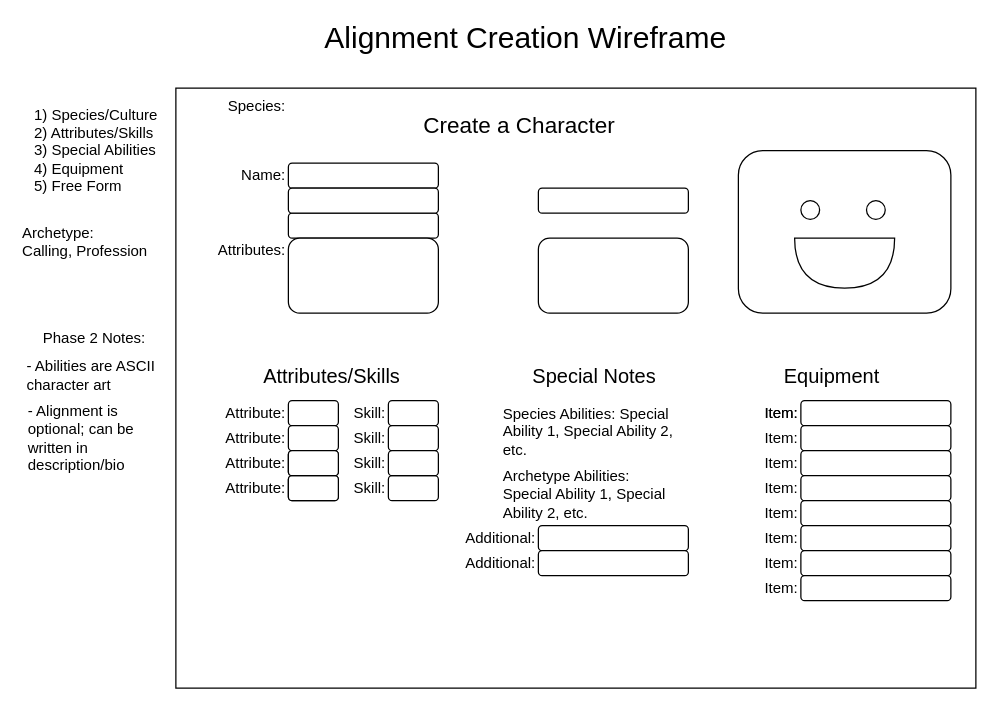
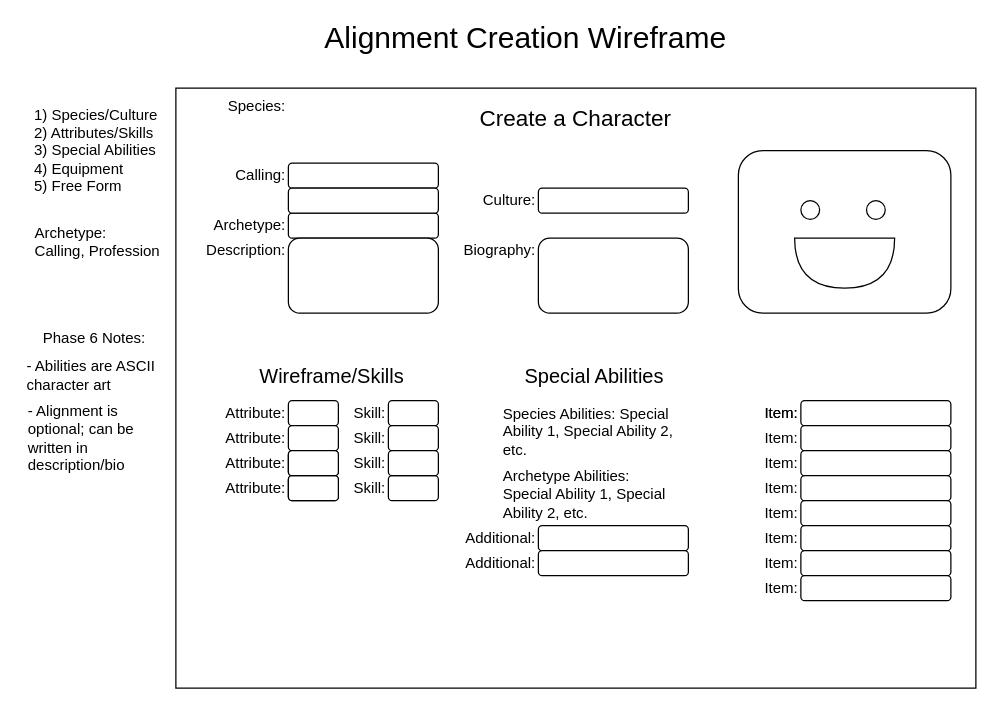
  <mxCell id="0" />
  <mxCell id="1" parent="0" />
  <mxCell id="2" value="" style="rounded=0;whiteSpace=wrap;html=1;" vertex="1" parent="1"><mxGeometry x="140" y="70" width="640" height="480" as="geometry" /></mxCell>
  <mxCell id="3" value="&lt;font style=&quot;font-size: 24px&quot;&gt;Alignment Creation Wireframe&lt;br&gt;&lt;/font&gt;" style="text;html=1;strokeColor=none;fillColor=none;align=center;verticalAlign=middle;whiteSpace=wrap;rounded=0;" vertex="1" parent="1"><mxGeometry x="240" y="20" width="360" height="20" as="geometry" /></mxCell>
- <mxCell id="4" value="&lt;font style=&quot;font-size: 18px&quot;&gt;Create a Character&lt;br&gt;&lt;/font&gt;" style="text;html=1;strokeColor=none;fillColor=none;align=center;verticalAlign=middle;whiteSpace=wrap;rounded=0;" vertex="1" parent="1"><mxGeometry x="305" y="85" width="220" height="30" as="geometry" /></mxCell>
+ <mxCell id="4" value="&lt;font style=&quot;font-size: 18px&quot;&gt;Create a Character&lt;br&gt;&lt;/font&gt;" style="text;html=1;strokeColor=none;fillColor=none;align=center;verticalAlign=middle;whiteSpace=wrap;rounded=0;" vertex="1" parent="1"><mxGeometry x="350" y="80" width="220" height="30" as="geometry" /></mxCell>
  <mxCell id="5" value="&lt;div&gt;1) Species/Culture&lt;br&gt;&lt;/div&gt;&lt;div&gt;2) Attributes/Skills&lt;/div&gt;&lt;div&gt;3) Special Abilities&lt;br&gt;&lt;/div&gt;&lt;div&gt;4) Equipment&lt;/div&gt;&lt;div&gt;5) Free Form&lt;br&gt;&lt;/div&gt;" style="text;html=1;strokeColor=none;fillColor=none;align=left;verticalAlign=middle;whiteSpace=wrap;rounded=0;" vertex="1" parent="1"><mxGeometry x="25" y="80" width="105" height="80" as="geometry" /></mxCell>
  <mxCell id="6" value="" style="rounded=1;whiteSpace=wrap;html=1;" vertex="1" parent="1"><mxGeometry x="590" y="120" width="170" height="130" as="geometry" /></mxCell>
- <mxCell id="7" value="&lt;div align=&quot;right&quot;&gt;Name:&lt;/div&gt;" style="text;html=1;strokeColor=none;fillColor=none;align=right;verticalAlign=middle;whiteSpace=wrap;rounded=0;" vertex="1" parent="1"><mxGeometry x="150" y="130" width="80" height="20" as="geometry" /></mxCell>
+ <mxCell id="7" value="&lt;div align=&quot;right&quot;&gt;Calling:&lt;/div&gt;" style="text;html=1;strokeColor=none;fillColor=none;align=right;verticalAlign=middle;whiteSpace=wrap;rounded=0;" vertex="1" parent="1"><mxGeometry x="150" y="130" width="80" height="20" as="geometry" /></mxCell>
+ <mxCell id="8" value="Archetype:" style="text;html=1;strokeColor=none;fillColor=none;align=right;verticalAlign=middle;whiteSpace=wrap;rounded=0;" vertex="1" parent="1"><mxGeometry x="150" y="170" width="80" height="20" as="geometry" /></mxCell>
+ <mxCell id="9" value="Biography:" style="text;html=1;strokeColor=none;fillColor=none;align=right;verticalAlign=middle;whiteSpace=wrap;rounded=0;" vertex="1" parent="1"><mxGeometry x="350" y="190" width="80" height="20" as="geometry" /></mxCell>
  <mxCell id="10" value="" style="rounded=1;whiteSpace=wrap;html=1;" vertex="1" parent="1"><mxGeometry x="230" y="130" width="120" height="20" as="geometry" /></mxCell>
  <mxCell id="11" value="" style="rounded=1;whiteSpace=wrap;html=1;" vertex="1" parent="1"><mxGeometry x="230" y="170" width="120" height="20" as="geometry" /></mxCell>
  <mxCell id="12" value="" style="rounded=1;whiteSpace=wrap;html=1;" vertex="1" parent="1"><mxGeometry x="430" y="190" width="120" height="60" as="geometry" /></mxCell>
- <mxCell id="13" value="&lt;div align=&quot;justify&quot;&gt;Archetype:&lt;/div&gt;&lt;div align=&quot;justify&quot;&gt;Calling, Profession&lt;br&gt;&lt;/div&gt;" style="text;html=1;strokeColor=none;fillColor=none;align=center;verticalAlign=middle;whiteSpace=wrap;rounded=0;" vertex="1" parent="1"><mxGeometry x="15" y="170" width="105" height="45" as="geometry" /></mxCell>
+ <mxCell id="13" value="&lt;div align=&quot;justify&quot;&gt;Archetype:&lt;/div&gt;&lt;div align=&quot;justify&quot;&gt;Calling, Profession&lt;br&gt;&lt;/div&gt;" style="text;html=1;strokeColor=none;fillColor=none;align=center;verticalAlign=middle;whiteSpace=wrap;rounded=0;" vertex="1" parent="1"><mxGeometry x="25" y="170" width="105" height="45" as="geometry" /></mxCell>
  <mxCell id="14" value="Species:" style="text;html=1;strokeColor=none;fillColor=none;align=right;verticalAlign=middle;whiteSpace=wrap;rounded=0;" vertex="1" parent="1"><mxGeometry x="150" y="75" width="80" height="20" as="geometry" /></mxCell>
  <mxCell id="15" value="" style="rounded=1;whiteSpace=wrap;html=1;" vertex="1" parent="1"><mxGeometry x="230" y="150" width="120" height="20" as="geometry" /></mxCell>
+ <mxCell id="16" value="Culture:" style="text;html=1;strokeColor=none;fillColor=none;align=right;verticalAlign=middle;whiteSpace=wrap;rounded=0;" vertex="1" parent="1"><mxGeometry x="350" y="150" width="80" height="20" as="geometry" /></mxCell>
  <mxCell id="17" value="" style="rounded=1;whiteSpace=wrap;html=1;" vertex="1" parent="1"><mxGeometry x="430" y="150" width="120" height="20" as="geometry" /></mxCell>
- <mxCell id="18" value="Attributes:" style="text;html=1;strokeColor=none;fillColor=none;align=right;verticalAlign=middle;whiteSpace=wrap;rounded=0;" vertex="1" parent="1"><mxGeometry x="150" y="190" width="80" height="20" as="geometry" /></mxCell>
+ <mxCell id="18" value="Description:" style="text;html=1;strokeColor=none;fillColor=none;align=right;verticalAlign=middle;whiteSpace=wrap;rounded=0;" vertex="1" parent="1"><mxGeometry x="150" y="190" width="80" height="20" as="geometry" /></mxCell>
  <mxCell id="19" value="" style="rounded=1;whiteSpace=wrap;html=1;" vertex="1" parent="1"><mxGeometry x="230" y="190" width="120" height="60" as="geometry" /></mxCell>
  <mxCell id="20" value="&lt;div align=&quot;left&quot;&gt;- Abilities are ASCII character art&lt;br&gt;&lt;/div&gt;" style="text;html=1;strokeColor=none;fillColor=none;align=center;verticalAlign=middle;whiteSpace=wrap;rounded=0;" vertex="1" parent="1"><mxGeometry y="280" width="110" height="40" as="geometry" x="20" /></mxCell>
- <mxCell id="21" value="Phase 2 Notes:" style="text;html=1;strokeColor=none;fillColor=none;align=center;verticalAlign=middle;whiteSpace=wrap;rounded=0;" vertex="1" parent="1"><mxGeometry y="260" width="110" height="20" as="geometry" x="20" /></mxCell>
+ <mxCell id="21" value="Phase 6 Notes:" style="text;html=1;strokeColor=none;fillColor=none;align=center;verticalAlign=middle;whiteSpace=wrap;rounded=0;" vertex="1" parent="1"><mxGeometry y="260" width="110" height="20" as="geometry" x="20" /></mxCell>
  <mxCell id="22" value="- Alignment is optional; can be written in description/bio" style="text;html=1;strokeColor=none;fillColor=none;align=left;verticalAlign=middle;whiteSpace=wrap;rounded=0;" vertex="1" parent="1"><mxGeometry y="320" width="110" height="60" as="geometry" x="20" /></mxCell>
- <mxCell id="23" value="&lt;font style=&quot;font-size: 16px&quot;&gt;Attributes/Skills&lt;/font&gt;" style="text;html=1;strokeColor=none;fillColor=none;align=center;verticalAlign=middle;whiteSpace=wrap;rounded=0;fontSize=16;" vertex="1" parent="1"><mxGeometry x="180" y="290" width="170" height="20" as="geometry" /></mxCell>
+ <mxCell id="23" value="&lt;font style=&quot;font-size: 16px&quot;&gt;Wireframe/Skills&lt;/font&gt;" style="text;html=1;strokeColor=none;fillColor=none;align=center;verticalAlign=middle;whiteSpace=wrap;rounded=0;fontSize=16;" vertex="1" parent="1"><mxGeometry x="180" y="290" width="170" height="20" as="geometry" /></mxCell>
  <mxCell id="24" value="Attribute:" style="text;html=1;strokeColor=none;fillColor=none;align=right;verticalAlign=middle;whiteSpace=wrap;rounded=0;" vertex="1" parent="1"><mxGeometry x="170" y="320" width="60" height="20" as="geometry" /></mxCell>
  <mxCell id="25" value="" style="rounded=1;whiteSpace=wrap;html=1;" vertex="1" parent="1"><mxGeometry x="230" y="320" width="40" height="20" as="geometry" /></mxCell>
  <mxCell id="26" value="" style="rounded=1;whiteSpace=wrap;html=1;" vertex="1" parent="1"><mxGeometry x="230" y="340" width="40" height="20" as="geometry" /></mxCell>
  <mxCell id="27" value="" style="rounded=1;whiteSpace=wrap;html=1;" vertex="1" parent="1"><mxGeometry x="230" y="360" width="40" height="20" as="geometry" /></mxCell>
  <mxCell id="28" value="" style="rounded=1;whiteSpace=wrap;html=1;" vertex="1" parent="1"><mxGeometry x="230" y="380" width="40" height="20" as="geometry" /></mxCell>
- <mxCell id="29" value="Special Notes" style="text;html=1;strokeColor=none;fillColor=none;align=center;verticalAlign=middle;whiteSpace=wrap;rounded=0;fontSize=16;" vertex="1" parent="1"><mxGeometry x="390" y="290" width="170" height="20" as="geometry" /></mxCell>
+ <mxCell id="29" value="Special Abilities" style="text;html=1;strokeColor=none;fillColor=none;align=center;verticalAlign=middle;whiteSpace=wrap;rounded=0;fontSize=16;" vertex="1" parent="1"><mxGeometry x="390" y="290" width="170" height="20" as="geometry" /></mxCell>
  <mxCell id="30" value="" style="rounded=1;whiteSpace=wrap;html=1;" vertex="1" parent="1"><mxGeometry x="230" y="380" width="40" height="20" as="geometry" /></mxCell>
  <mxCell id="31" value="" style="rounded=1;whiteSpace=wrap;html=1;" vertex="1" parent="1"><mxGeometry x="230" y="360" width="40" height="20" as="geometry" /></mxCell>
  <mxCell id="32" value="Skill:" style="text;html=1;strokeColor=none;fillColor=none;align=right;verticalAlign=middle;whiteSpace=wrap;rounded=0;" vertex="1" parent="1"><mxGeometry x="270" y="320" width="40" height="20" as="geometry" /></mxCell>
  <mxCell id="33" value="" style="rounded=1;whiteSpace=wrap;html=1;" vertex="1" parent="1"><mxGeometry x="310" y="320" width="40" height="20" as="geometry" /></mxCell>
  <mxCell id="34" value="Skill:" style="text;html=1;strokeColor=none;fillColor=none;align=right;verticalAlign=middle;whiteSpace=wrap;rounded=0;" vertex="1" parent="1"><mxGeometry x="270" y="340" width="40" height="20" as="geometry" /></mxCell>
  <mxCell id="35" value="" style="rounded=1;whiteSpace=wrap;html=1;" vertex="1" parent="1"><mxGeometry x="310" y="340" width="40" height="20" as="geometry" /></mxCell>
  <mxCell id="36" value="Skill:" style="text;html=1;strokeColor=none;fillColor=none;align=right;verticalAlign=middle;whiteSpace=wrap;rounded=0;" vertex="1" parent="1"><mxGeometry x="270" y="380" width="40" height="20" as="geometry" /></mxCell>
  <mxCell id="37" value="" style="rounded=1;whiteSpace=wrap;html=1;" vertex="1" parent="1"><mxGeometry x="310" y="380" width="40" height="20" as="geometry" /></mxCell>
  <mxCell id="38" value="Skill:" style="text;html=1;strokeColor=none;fillColor=none;align=right;verticalAlign=middle;whiteSpace=wrap;rounded=0;" vertex="1" parent="1"><mxGeometry x="270" y="360" width="40" height="20" as="geometry" /></mxCell>
  <mxCell id="39" value="" style="rounded=1;whiteSpace=wrap;html=1;" vertex="1" parent="1"><mxGeometry x="310" y="360" width="40" height="20" as="geometry" /></mxCell>
  <mxCell id="40" value="Attribute:" style="text;html=1;strokeColor=none;fillColor=none;align=right;verticalAlign=middle;whiteSpace=wrap;rounded=0;" vertex="1" parent="1"><mxGeometry x="170" y="380" width="60" height="20" as="geometry" /></mxCell>
  <mxCell id="41" value="Attribute:" style="text;html=1;strokeColor=none;fillColor=none;align=right;verticalAlign=middle;whiteSpace=wrap;rounded=0;" vertex="1" parent="1"><mxGeometry x="170" y="360" width="60" height="20" as="geometry" /></mxCell>
  <mxCell id="42" value="Attribute:" style="text;html=1;strokeColor=none;fillColor=none;align=right;verticalAlign=middle;whiteSpace=wrap;rounded=0;" vertex="1" parent="1"><mxGeometry x="170" y="340" width="60" height="20" as="geometry" /></mxCell>
  <mxCell id="43" value="Species Abilities: Special Ability 1, Special Ability 2, etc." style="text;html=1;strokeColor=none;fillColor=none;align=left;verticalAlign=middle;whiteSpace=wrap;rounded=0;" vertex="1" parent="1"><mxGeometry x="400" y="320" width="140" height="50" as="geometry" /></mxCell>
  <mxCell id="44" value="Archetype Abilities: Special Ability 1, Special Ability 2, etc." style="text;html=1;strokeColor=none;fillColor=none;align=left;verticalAlign=middle;whiteSpace=wrap;rounded=0;" vertex="1" parent="1"><mxGeometry x="400" y="370" width="140" height="50" as="geometry" /></mxCell>
  <mxCell id="45" value="Additional:" style="text;html=1;strokeColor=none;fillColor=none;align=right;verticalAlign=middle;whiteSpace=wrap;rounded=0;" vertex="1" parent="1"><mxGeometry x="350" y="420" width="80" height="20" as="geometry" /></mxCell>
  <mxCell id="46" value="" style="rounded=1;whiteSpace=wrap;html=1;" vertex="1" parent="1"><mxGeometry x="430" y="420" width="120" height="20" as="geometry" /></mxCell>
  <mxCell id="47" value="Additional:" style="text;html=1;strokeColor=none;fillColor=none;align=right;verticalAlign=middle;whiteSpace=wrap;rounded=0;" vertex="1" parent="1"><mxGeometry x="350" y="440" width="80" height="20" as="geometry" /></mxCell>
  <mxCell id="48" value="" style="rounded=1;whiteSpace=wrap;html=1;" vertex="1" parent="1"><mxGeometry x="430" y="440" width="120" height="20" as="geometry" /></mxCell>
- <mxCell id="49" value="Equipment" style="text;html=1;strokeColor=none;fillColor=none;align=center;verticalAlign=middle;whiteSpace=wrap;rounded=0;fontSize=16;" vertex="1" parent="1"><mxGeometry x="580" y="290" width="170" height="20" as="geometry" /></mxCell>
  <mxCell id="50" value="Item:" style="text;html=1;strokeColor=none;fillColor=none;align=right;verticalAlign=middle;whiteSpace=wrap;rounded=0;" vertex="1" parent="1"><mxGeometry x="560" y="320" width="80" height="20" as="geometry" /></mxCell>
  <mxCell id="51" value="" style="rounded=1;whiteSpace=wrap;html=1;" vertex="1" parent="1"><mxGeometry x="640" y="320" width="120" height="20" as="geometry" /></mxCell>
  <mxCell id="52" value="Item:" style="text;html=1;strokeColor=none;fillColor=none;align=right;verticalAlign=middle;whiteSpace=wrap;rounded=0;" vertex="1" parent="1"><mxGeometry x="560" y="320" width="80" height="20" as="geometry" /></mxCell>
  <mxCell id="53" value="" style="rounded=1;whiteSpace=wrap;html=1;" vertex="1" parent="1"><mxGeometry x="640" y="340" width="120" height="20" as="geometry" /></mxCell>
  <mxCell id="54" value="Item:" style="text;html=1;strokeColor=none;fillColor=none;align=right;verticalAlign=middle;whiteSpace=wrap;rounded=0;" vertex="1" parent="1"><mxGeometry x="560" y="340" width="80" height="20" as="geometry" /></mxCell>
  <mxCell id="55" value="" style="rounded=1;whiteSpace=wrap;html=1;" vertex="1" parent="1"><mxGeometry x="640" y="360" width="120" height="20" as="geometry" /></mxCell>
  <mxCell id="56" value="Item:" style="text;html=1;strokeColor=none;fillColor=none;align=right;verticalAlign=middle;whiteSpace=wrap;rounded=0;" vertex="1" parent="1"><mxGeometry x="560" y="360" width="80" height="20" as="geometry" /></mxCell>
  <mxCell id="57" value="" style="rounded=1;whiteSpace=wrap;html=1;" vertex="1" parent="1"><mxGeometry x="640" y="380" width="120" height="20" as="geometry" /></mxCell>
  <mxCell id="58" value="Item:" style="text;html=1;strokeColor=none;fillColor=none;align=right;verticalAlign=middle;whiteSpace=wrap;rounded=0;" vertex="1" parent="1"><mxGeometry x="560" y="380" width="80" height="20" as="geometry" /></mxCell>
  <mxCell id="59" value="" style="rounded=1;whiteSpace=wrap;html=1;" vertex="1" parent="1"><mxGeometry x="640" y="400" width="120" height="20" as="geometry" /></mxCell>
  <mxCell id="60" value="Item:" style="text;html=1;strokeColor=none;fillColor=none;align=right;verticalAlign=middle;whiteSpace=wrap;rounded=0;" vertex="1" parent="1"><mxGeometry x="560" y="400" width="80" height="20" as="geometry" /></mxCell>
  <mxCell id="61" value="" style="rounded=1;whiteSpace=wrap;html=1;" vertex="1" parent="1"><mxGeometry x="640" y="420" width="120" height="20" as="geometry" /></mxCell>
  <mxCell id="62" value="Item:" style="text;html=1;strokeColor=none;fillColor=none;align=right;verticalAlign=middle;whiteSpace=wrap;rounded=0;" vertex="1" parent="1"><mxGeometry x="560" y="420" width="80" height="20" as="geometry" /></mxCell>
  <mxCell id="63" value="" style="rounded=1;whiteSpace=wrap;html=1;" vertex="1" parent="1"><mxGeometry x="640" y="440" width="120" height="20" as="geometry" /></mxCell>
  <mxCell id="64" value="Item:" style="text;html=1;strokeColor=none;fillColor=none;align=right;verticalAlign=middle;whiteSpace=wrap;rounded=0;" vertex="1" parent="1"><mxGeometry x="560" y="440" width="80" height="20" as="geometry" /></mxCell>
  <mxCell id="65" value="" style="rounded=1;whiteSpace=wrap;html=1;" vertex="1" parent="1"><mxGeometry x="640" y="460" width="120" height="20" as="geometry" /></mxCell>
  <mxCell id="66" value="Item:" style="text;html=1;strokeColor=none;fillColor=none;align=right;verticalAlign=middle;whiteSpace=wrap;rounded=0;" vertex="1" parent="1"><mxGeometry x="560" y="460" width="80" height="20" as="geometry" /></mxCell>
  <mxCell id="67" value="" style="ellipse;whiteSpace=wrap;html=1;aspect=fixed;" vertex="1" parent="1"><mxGeometry x="640" y="160" width="15" height="15" as="geometry" /></mxCell>
  <mxCell id="68" value="" style="ellipse;whiteSpace=wrap;html=1;aspect=fixed;" vertex="1" parent="1"><mxGeometry x="692.5" y="160" width="15" height="15" as="geometry" /></mxCell>
  <mxCell id="69" value="" style="shape=or;whiteSpace=wrap;html=1;direction=south;" vertex="1" parent="1"><mxGeometry x="635" y="190" width="80" height="40" as="geometry" /></mxCell>
